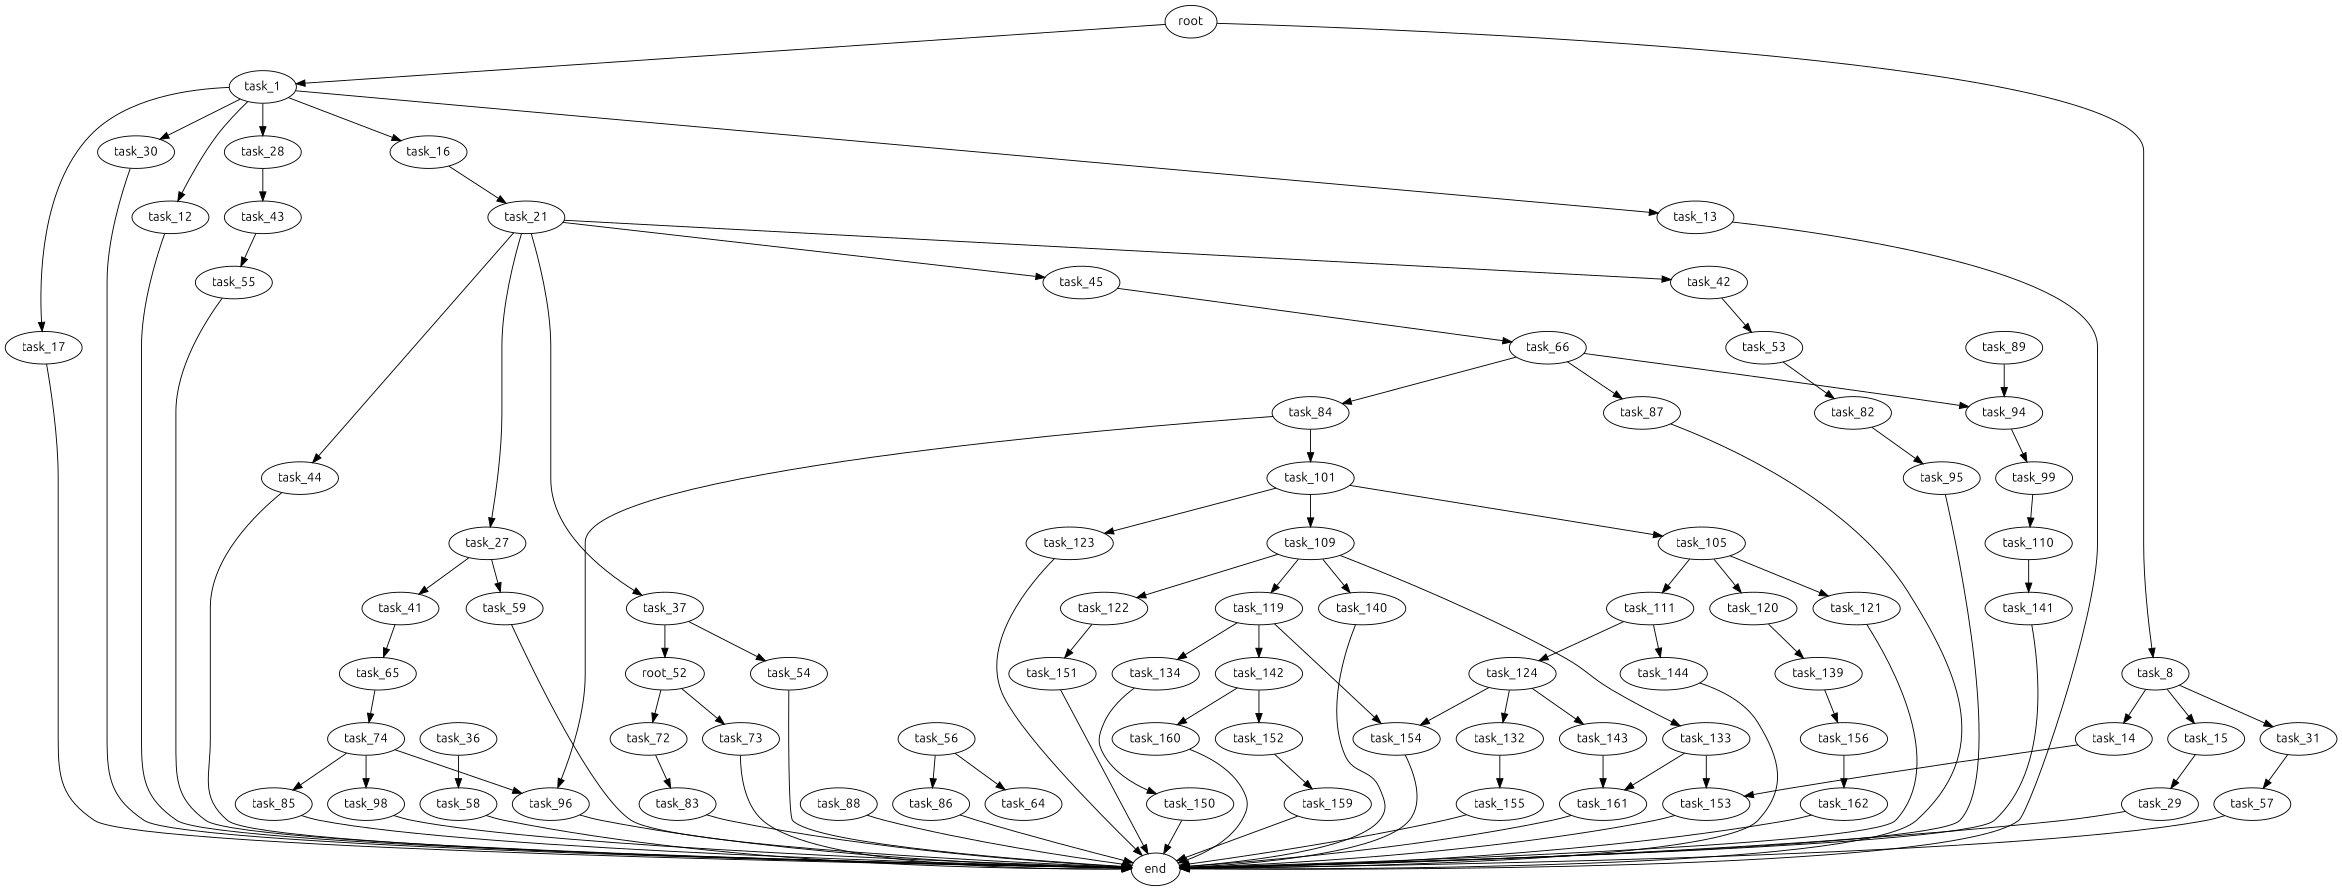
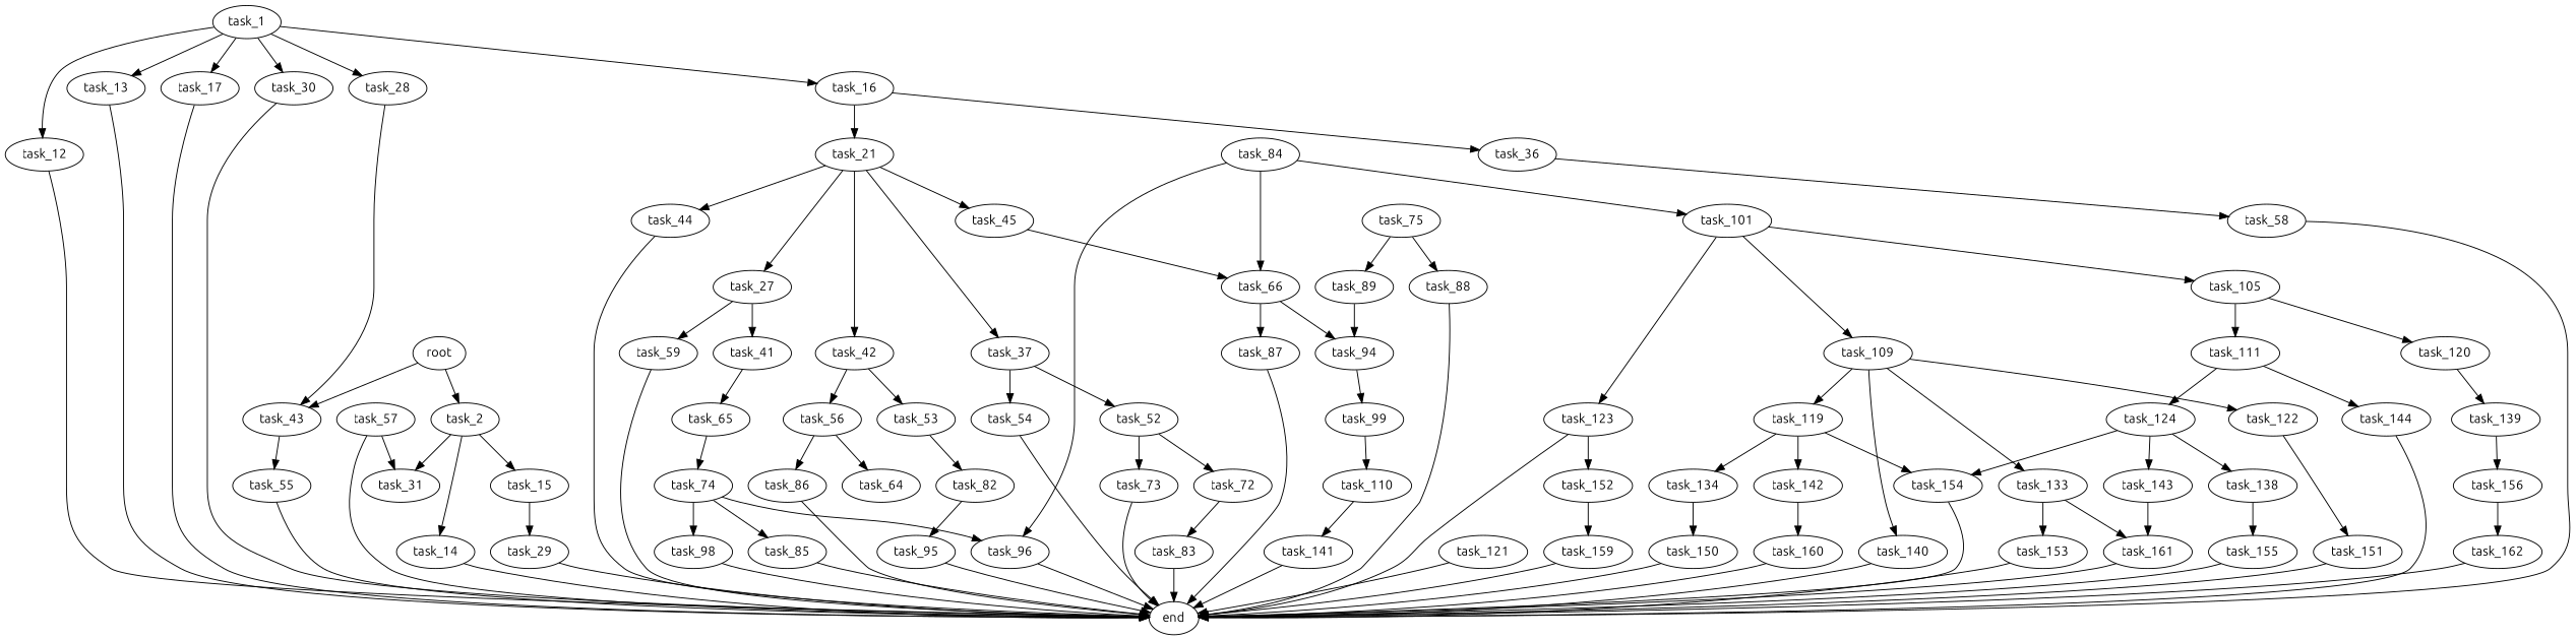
  digraph {
    fontname=Ubuntu
    node [fontname=Ubuntu]
    edge [fontname=Ubuntu]
    root
    task_1
-   task_2 [label=task_8]
+   task_2
    task_12
    task_13
    task_16
    task_17
    task_28
    task_30
    task_14
    task_15
    task_31
    end
    task_21
    task_36
    task_43
    task_29
    task_57
    task_27
    task_37
    task_42
    task_44
    task_45
    task_58
    task_55
    task_41
    task_59
-   task_52 [label=root_52]
+   task_52
    task_54
    task_53
    task_56
    task_66
    task_65
    task_73
    task_72
    task_82
    task_64
    task_86
    task_84
    task_87
    task_94
+   task_75
    task_88
    task_89
    task_74
    task_85
    task_96
    task_98
    task_95
    task_101
    task_99
    task_83
    task_105
    task_109
    task_123
    task_110
    task_111
    task_120
    task_121
    task_119
    task_122
    task_133
    task_140
    task_141
    task_124
    task_144
    task_139
    task_134
    task_142
    task_154
    task_151
    task_153
    task_161
-   task_138 [label=task_132]
+   task_138
    task_143
    task_156
    task_150
    task_152
    task_160
    task_155
    task_159
    task_162
-   root -> task_1
+   root -> task_43
    root -> task_2
    task_1 -> task_12
    task_1 -> task_13
    task_1 -> task_16
    task_1 -> task_17
    task_1 -> task_28
    task_1 -> task_30
    task_2 -> task_14
    task_2 -> task_15
    task_2 -> task_31
    task_12 -> end
    task_13 -> end
    task_16 -> task_21
+   task_16 -> task_36
    task_17 -> end
    task_28 -> task_43
    task_30 -> end
-   task_14 -> task_153
+   task_14 -> end
    task_15 -> task_29
-   task_31 -> task_57
+   task_57 -> task_31
    task_21 -> task_27
    task_21 -> task_37
    task_21 -> task_42
    task_21 -> task_44
    task_21 -> task_45
    task_36 -> task_58
    task_43 -> task_55
    task_29 -> end
    task_57 -> end
    task_27 -> task_41
    task_27 -> task_59
    task_37 -> task_52
    task_37 -> task_54
    task_42 -> task_53
+   task_42 -> task_56
    task_44 -> end
    task_45 -> task_66
    task_58 -> end
    task_55 -> end
    task_41 -> task_65
    task_59 -> end
    task_52 -> task_73
    task_52 -> task_72
    task_54 -> end
    task_53 -> task_82
    task_56 -> task_64
    task_56 -> task_86
-   task_66 -> task_84
+   task_84 -> task_66
    task_66 -> task_87
    task_66 -> task_94
    task_65 -> task_74
    task_73 -> end
    task_72 -> task_83
    task_82 -> task_95
    task_86 -> end
    task_84 -> task_96
    task_84 -> task_101
    task_87 -> end
    task_94 -> task_99
+   task_75 -> task_88
+   task_75 -> task_89
    task_88 -> end
    task_89 -> task_94
    task_74 -> task_85
    task_74 -> task_96
    task_74 -> task_98
    task_85 -> end
    task_96 -> end
    task_98 -> end
    task_95 -> end
    task_101 -> task_105
    task_101 -> task_109
    task_101 -> task_123
    task_99 -> task_110
    task_83 -> end
    task_105 -> task_111
    task_105 -> task_120
-   task_105 -> task_121
    task_109 -> task_119
    task_109 -> task_122
    task_109 -> task_133
    task_109 -> task_140
    task_123 -> end
    task_110 -> task_141
    task_111 -> task_124
    task_111 -> task_144
    task_120 -> task_139
    task_121 -> end
    task_119 -> task_134
    task_119 -> task_142
    task_119 -> task_154
    task_122 -> task_151
    task_133 -> task_153
    task_133 -> task_161
    task_140 -> end
    task_141 -> end
    task_124 -> task_154
    task_124 -> task_138
    task_124 -> task_143
    task_144 -> end
    task_139 -> task_156
    task_134 -> task_150
-   task_142 -> task_152
+   task_123 -> task_152
    task_142 -> task_160
    task_154 -> end
    task_151 -> end
    task_153 -> end
    task_161 -> end
    task_138 -> task_155
    task_143 -> task_161
    task_156 -> task_162
    task_150 -> end
    task_152 -> task_159
    task_160 -> end
    task_155 -> end
    task_159 -> end
    task_162 -> end
  }
